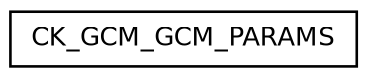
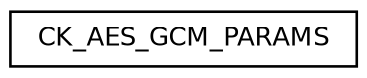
  digraph {
    rankdir=TB
-   n1 [color=black fillcolor=white fontname=Helvetica fontsize=10 height=0.2 label=CK_GCM_GCM_PARAMS shape=record style=filled width=0.4]
+   n1 [color=black fillcolor=white fontname=Helvetica fontsize=10 height=0.2 label=CK_AES_GCM_PARAMS shape=record style=filled width=0.4]
  }
